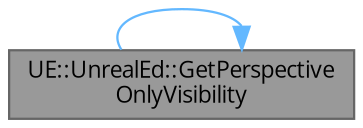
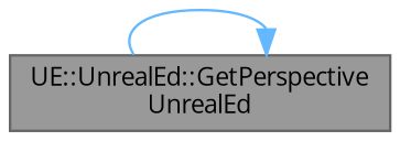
  digraph {
    rankdir=LR
    fontname="Open Sans"
-   n1 [color=gray40 fillcolor=grey60 fontcolor=black fontname="Open Sans" fontsize=10 height=0.2 label="UE::UnrealEd::GetPerspective\lOnlyVisibility" shape=box style=filled width=0.4]
+   n1 [color=gray40 fillcolor=grey60 fontcolor=black fontname="Open Sans" fontsize=10 height=0.2 label="UE::UnrealEd::GetPerspective\lUnrealEd" shape=box style=filled width=0.4]
    n1 -> n1 [color=steelblue1 fontname="Open Sans" fontsize=10 labelfontname=Helvetica labelfontsize=10 style=solid]
  }
